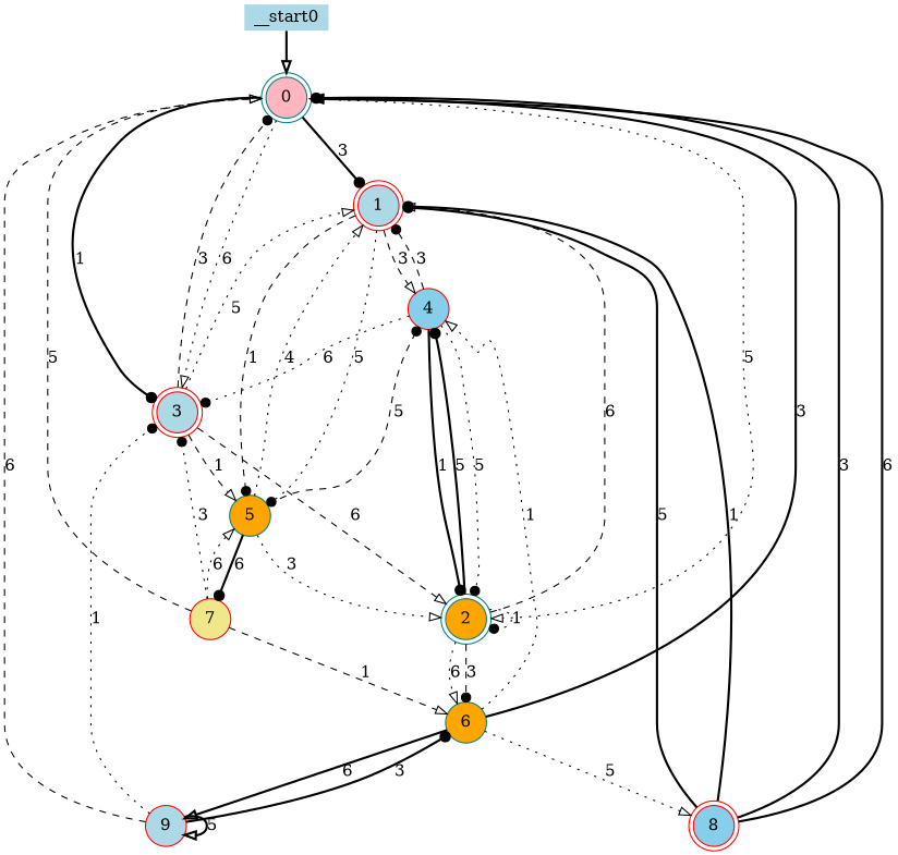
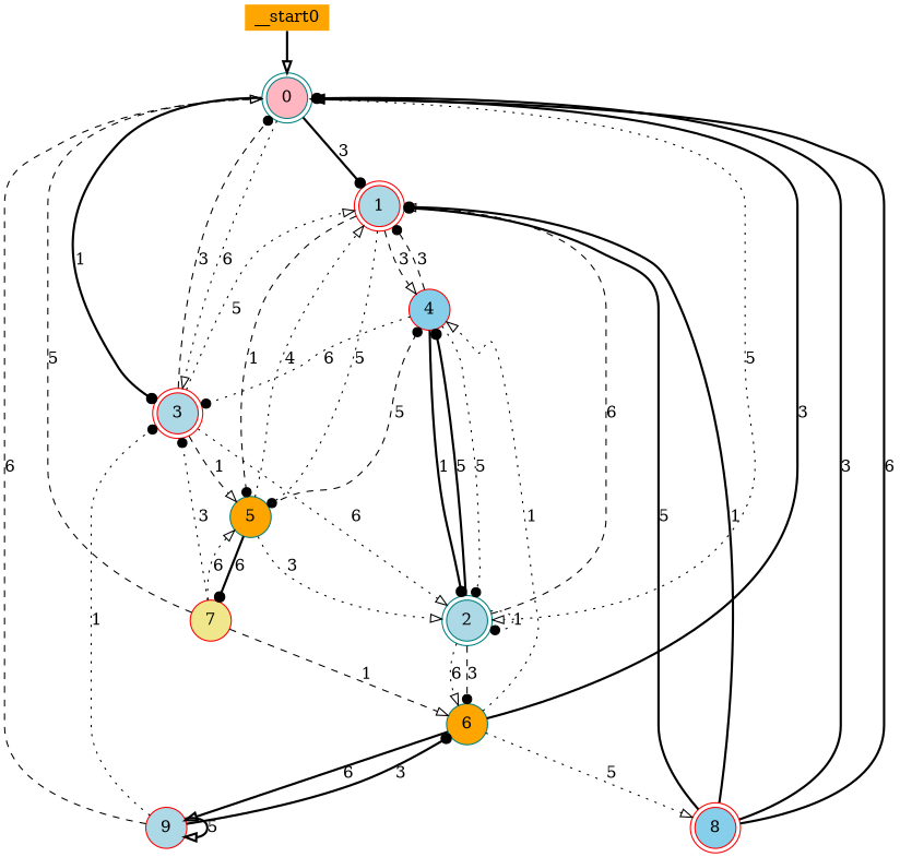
  digraph {
    fontname="DejaVu Serif"
    node [color=red fillcolor=lightblue fontname="DejaVu Serif" shape=doublecircle style=filled]
    edge [arrowhead=onormal fontname="DejaVu Serif" style=dotted]
    n1 [color=teal fillcolor=lightpink label=0]
    n2 [label=1]
-   n3 [color=teal fillcolor=orange label=2]
+   n3 [color=teal label=2]
    n4 [label=3]
    n5 [fillcolor=skyblue label=4 shape=circle]
    n6 [color=teal fillcolor=orange label=5 shape=circle]
    n7 [color=teal fillcolor=orange label=6 shape=circle]
    n8 [fillcolor=khaki label=7 shape=circle]
    n9 [fillcolor=skyblue label=8]
    n10 [label=9 shape=circle]
-   __start0 [height=0 shape=none width=0]
+   __start0 [fillcolor=orange height=0 shape=none width=0]
    n1 -> n2 [arrowhead=dot label=3 style=bold]
    n1 -> n3 [label=5]
    n1 -> n4 [label=6]
    n1 -> n4 [arrowhead=dot label=1 style=bold]
    n2 -> n5 [label=3 style=dashed]
    n2 -> n6 [arrowhead=dot label=5]
    n2 -> n6 [arrowhead=dot label=1 style=dashed]
    n3 -> n2 [label=6 style=dashed]
    n3 -> n3 [arrowhead=dot label=1]
    n3 -> n5 [arrowhead=dot label=5 style=bold]
    n3 -> n7 [arrowhead=dot label=3 style=dashed]
    n3 -> n7 [label=6]
    n4 -> n1 [arrowhead=dot label=3 style=dashed]
    n4 -> n2 [label=5]
-   n4 -> n3 [label=6 style=dashed]
+   n4 -> n3 [label=6]
    n4 -> n6 [label=1 style=dashed]
    n5 -> n2 [arrowhead=dot label=3 style=dashed]
    n5 -> n3 [arrowhead=dot label=5]
    n5 -> n3 [arrowhead=dot label=1 style=bold]
    n5 -> n4 [arrowhead=dot label=6]
    n6 -> n2 [label=4]
    n6 -> n3 [label=3]
    n6 -> n5 [arrowhead=dot label=5 style=dashed]
    n6 -> n8 [arrowhead=dot label=6 style=bold]
    n7 -> n1 [label=3 style=bold]
    n7 -> n5 [label=1]
    n7 -> n9 [label=5]
    n7 -> n10 [label=6 style=bold]
    n8 -> n1 [label=5 style=dashed]
    n8 -> n4 [arrowhead=dot label=3]
    n8 -> n6 [label=6]
    n8 -> n7 [label=1 style=dashed]
    n9 -> n1 [arrowhead=dot label=3 style=bold]
    n9 -> n1 [label=6 style=bold]
    n9 -> n2 [arrowhead=dot label=5 style=bold]
    n9 -> n2 [arrowhead=dot label=1 style=bold]
    n10 -> n1 [label=6 style=dashed]
    n10 -> n4 [arrowhead=dot label=1]
    n10 -> n7 [arrowhead=dot label=3 style=bold]
    n10 -> n10 [label=5 style=bold]
    __start0 -> n1 [style=bold]
  }
